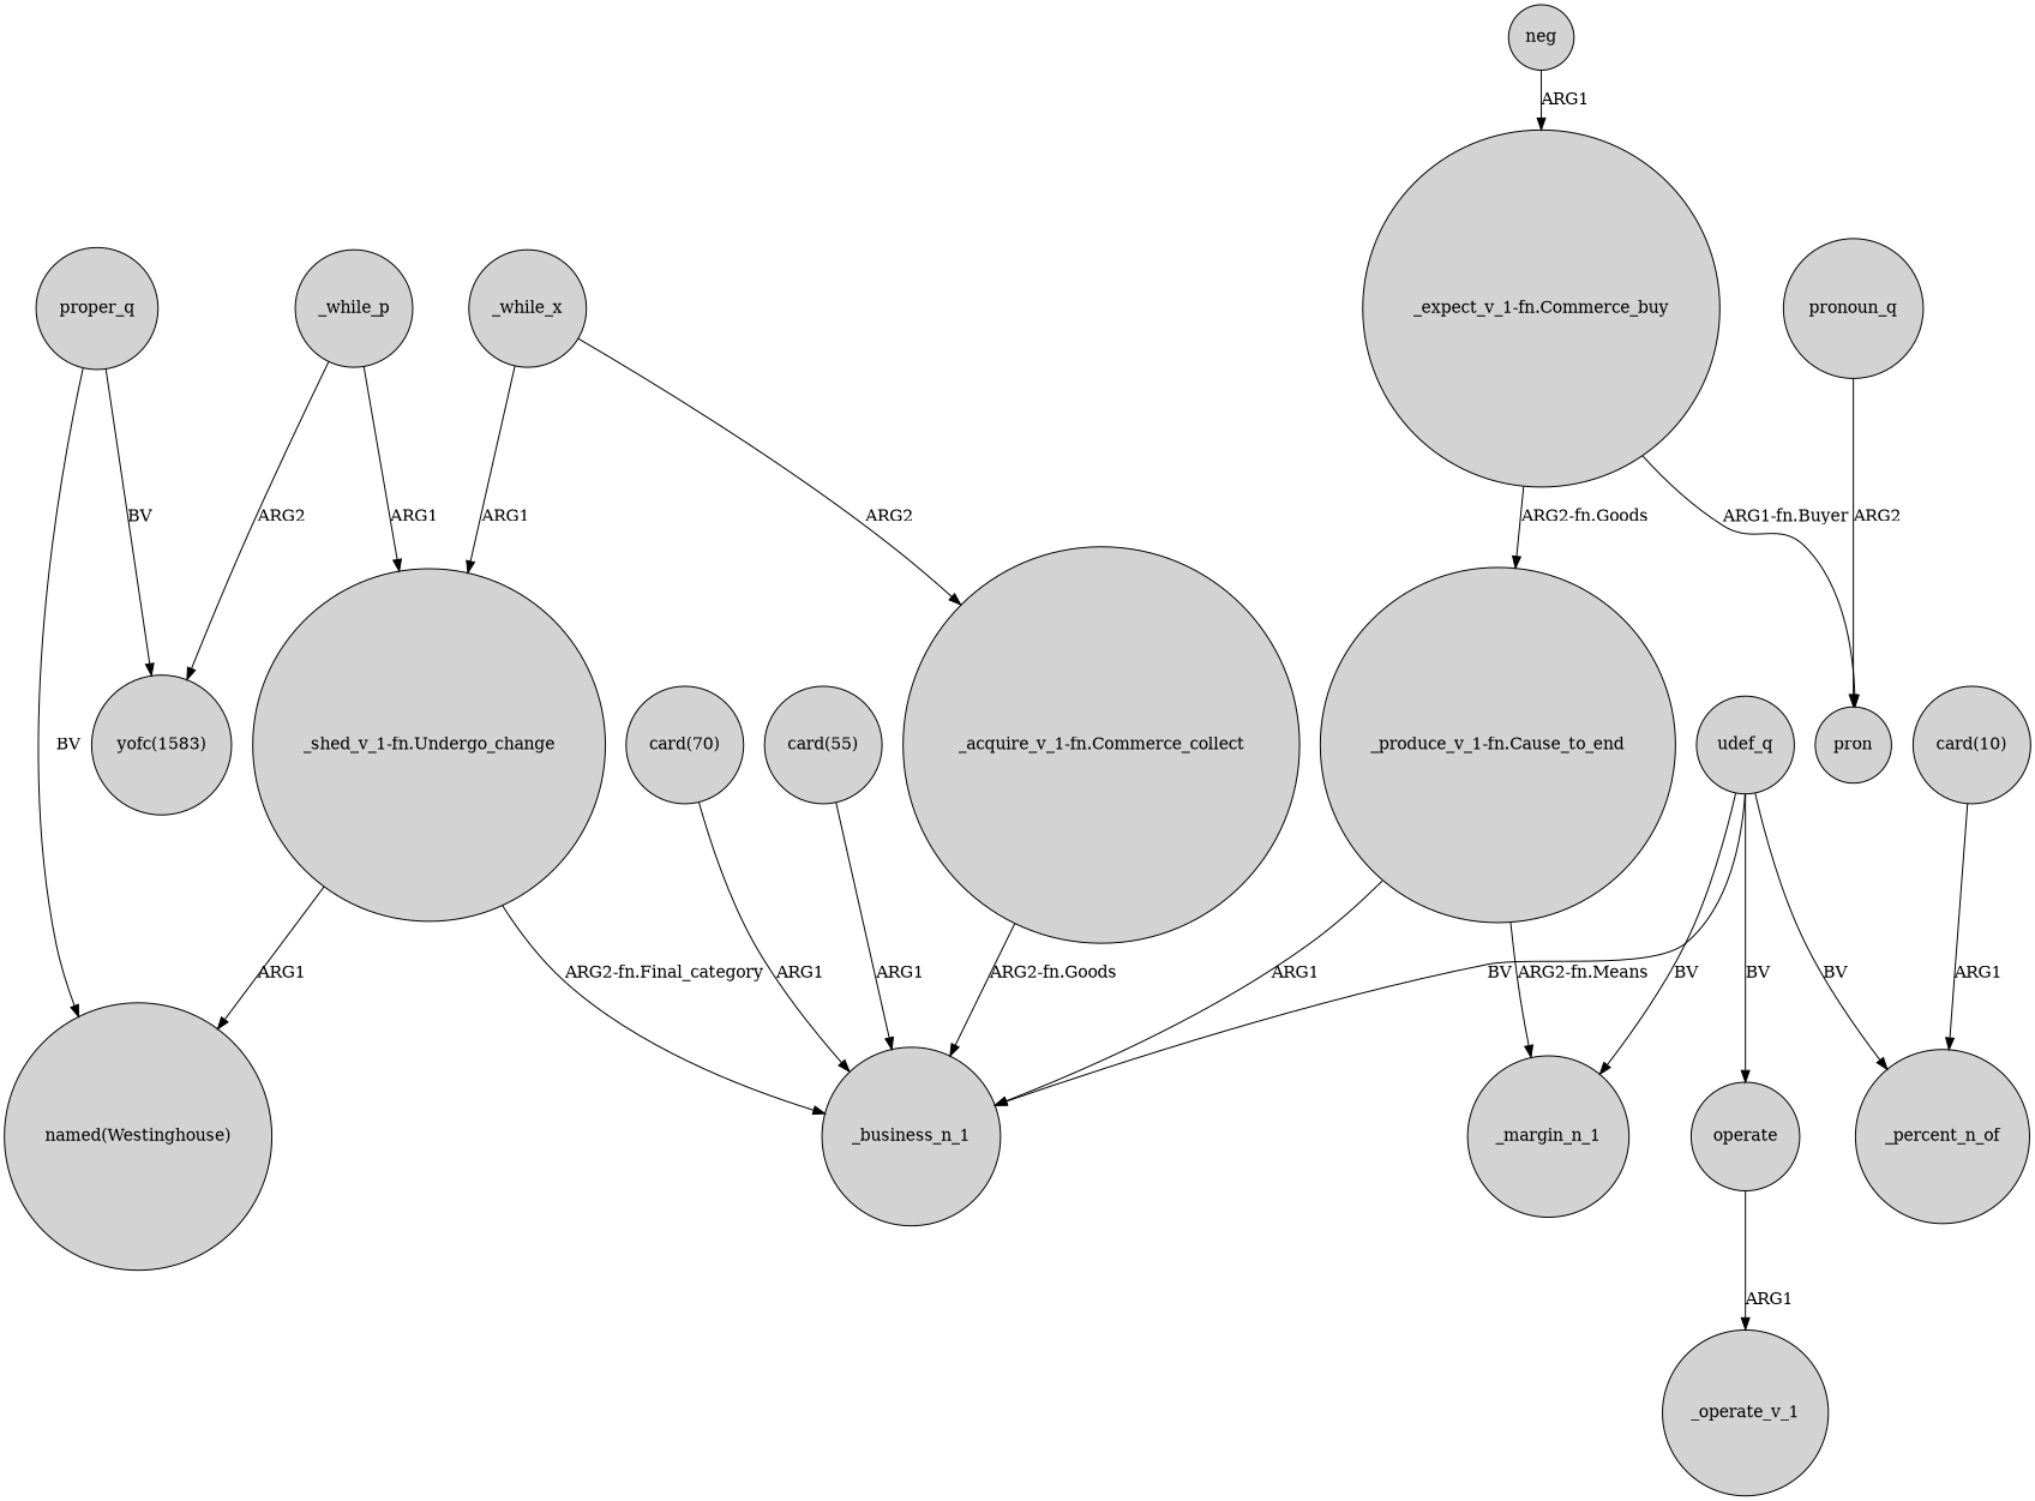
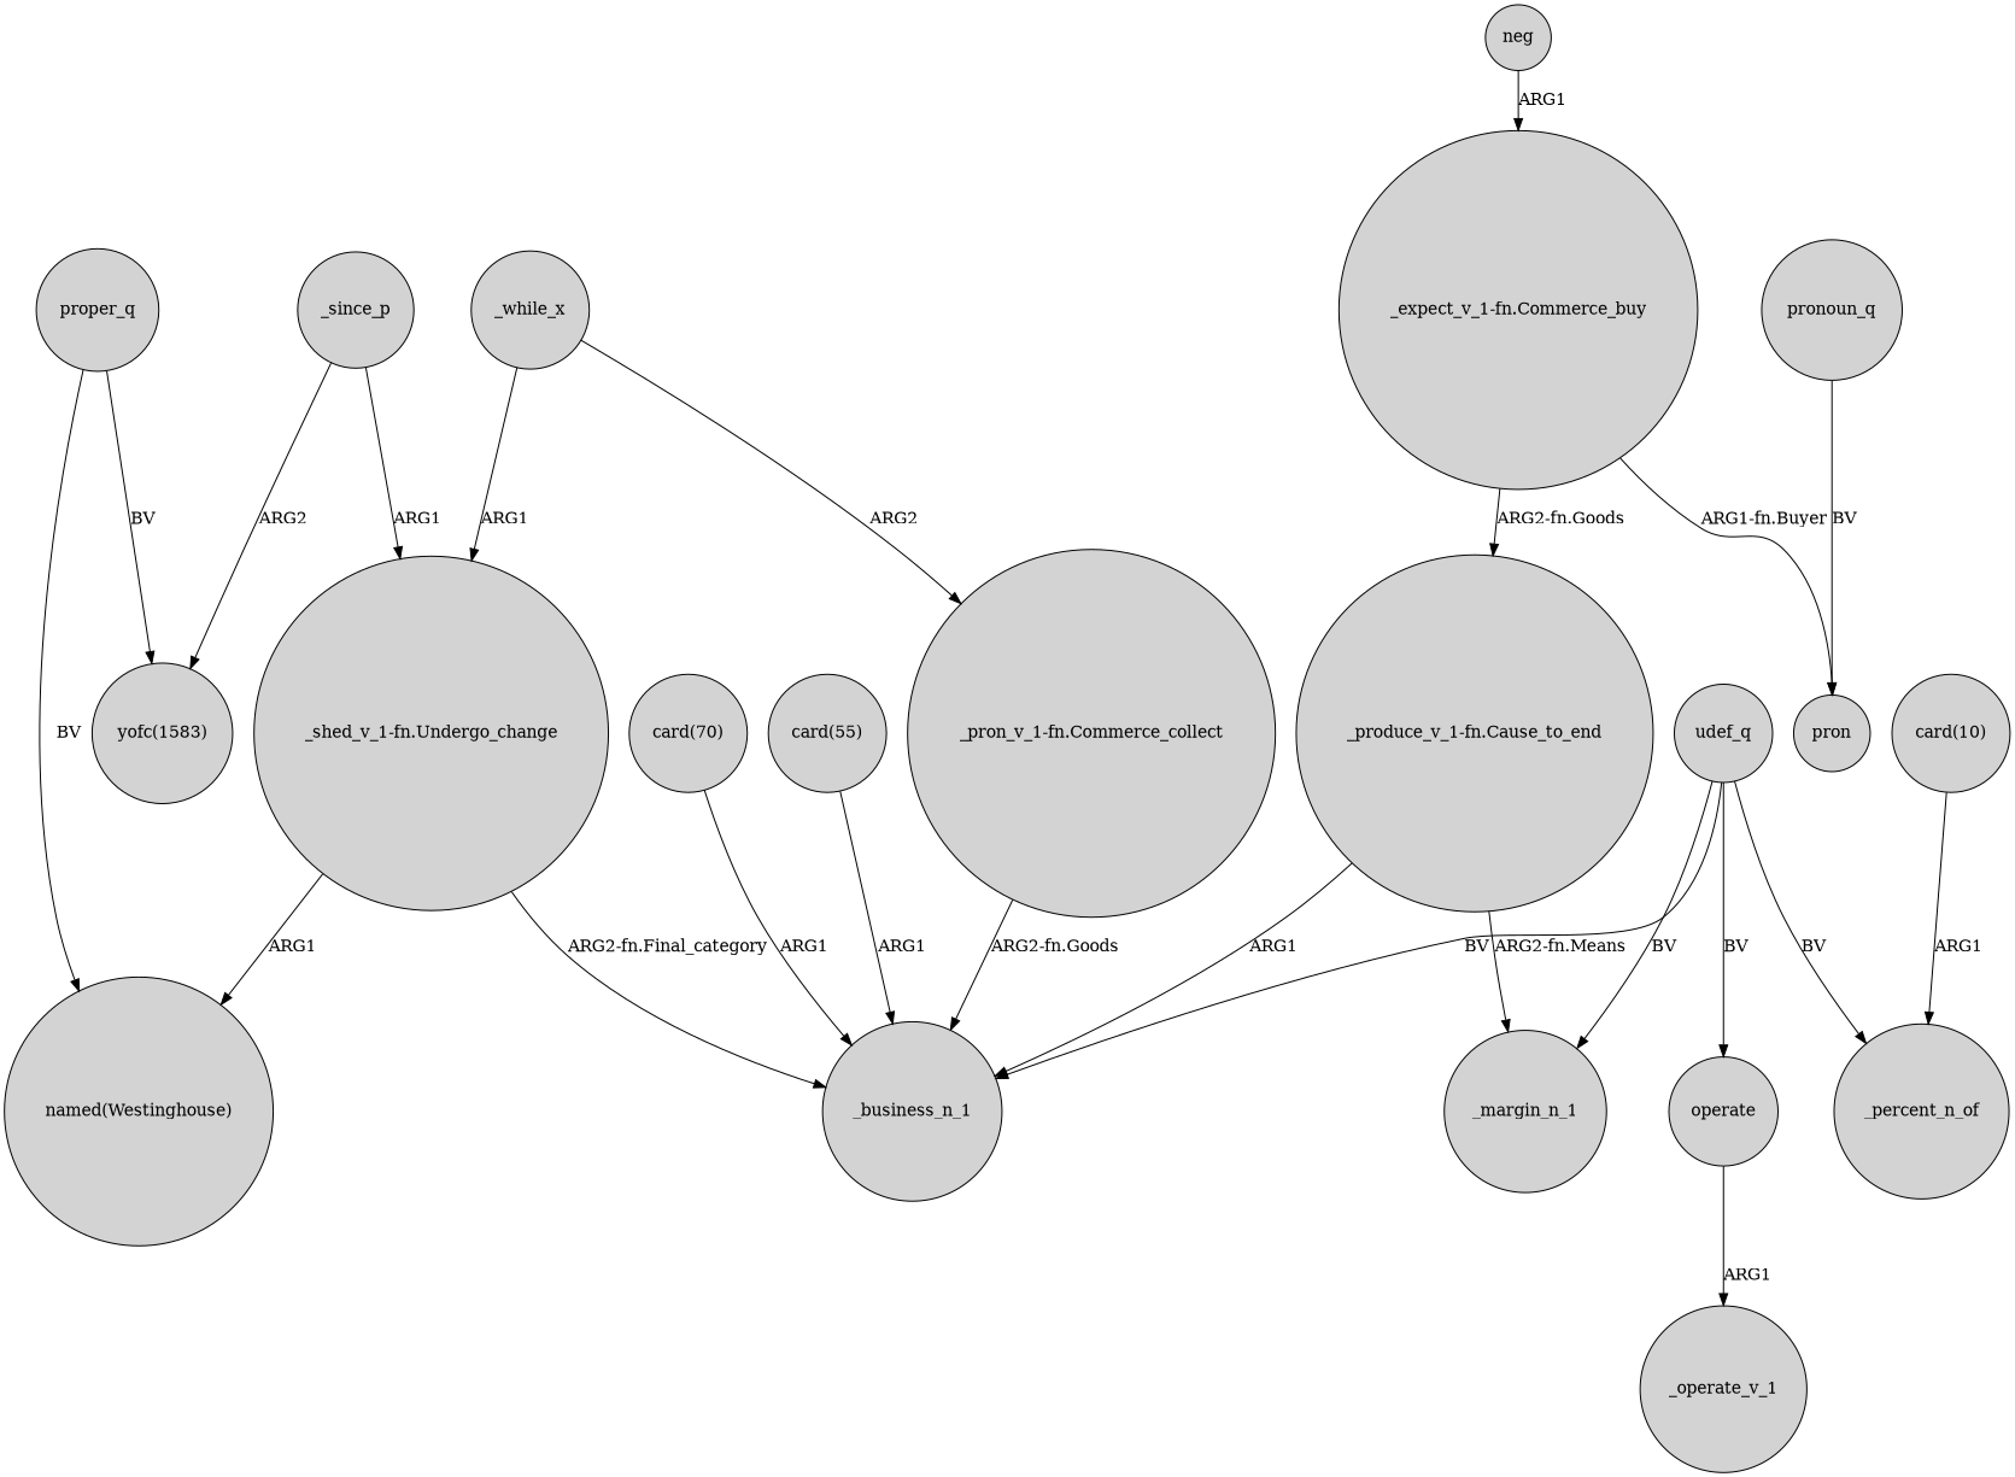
  digraph {
    node [shape=circle style=filled]
    "card(55)"
    _business_n_1
-   _since_p [label=_while_p]
+   _since_p
    "_shed_v_1-fn.Undergo_change"
    n5 [label="yofc(1583)"]
    "named(Westinghouse)"
    "card(70)"
    n8 [label=operate]
    _operate_v_1
    "_expect_v_1-fn.Commerce_buy"
    "_produce_v_1-fn.Cause_to_end"
    pron
    _margin_n_1
    udef_q
    _percent_n_of
    proper_q
    pronoun_q
-   "_acquire_v_1-fn.Commerce_collect"
+   "_acquire_v_1-fn.Commerce_collect" [label="_pron_v_1-fn.Commerce_collect"]
    "card(10)"
    neg
    _while_x
    "card(55)" -> _business_n_1 [label=ARG1]
    _since_p -> "_shed_v_1-fn.Undergo_change" [label=ARG1]
    _since_p -> n5 [label=ARG2]
    "_shed_v_1-fn.Undergo_change" -> _business_n_1 [label="ARG2-fn.Final_category"]
    "_shed_v_1-fn.Undergo_change" -> "named(Westinghouse)" [label=ARG1]
    "card(70)" -> _business_n_1 [label=ARG1]
    n8 -> _operate_v_1 [label=ARG1]
    "_expect_v_1-fn.Commerce_buy" -> "_produce_v_1-fn.Cause_to_end" [label="ARG2-fn.Goods"]
    "_expect_v_1-fn.Commerce_buy" -> pron [label="ARG1-fn.Buyer"]
    "_produce_v_1-fn.Cause_to_end" -> _business_n_1 [label=ARG1]
    "_produce_v_1-fn.Cause_to_end" -> _margin_n_1 [label="ARG2-fn.Means"]
    udef_q -> _business_n_1 [label=BV]
    udef_q -> n8 [label=BV]
    udef_q -> _margin_n_1 [label=BV]
    udef_q -> _percent_n_of [label=BV]
    proper_q -> n5 [label=BV]
    proper_q -> "named(Westinghouse)" [label=BV]
-   pronoun_q -> pron [label=ARG2]
+   pronoun_q -> pron [label=BV]
    "_acquire_v_1-fn.Commerce_collect" -> _business_n_1 [label="ARG2-fn.Goods"]
    "card(10)" -> _percent_n_of [label=ARG1]
    neg -> "_expect_v_1-fn.Commerce_buy" [label=ARG1]
    _while_x -> "_shed_v_1-fn.Undergo_change" [label=ARG1]
    _while_x -> "_acquire_v_1-fn.Commerce_collect" [label=ARG2]
  }
